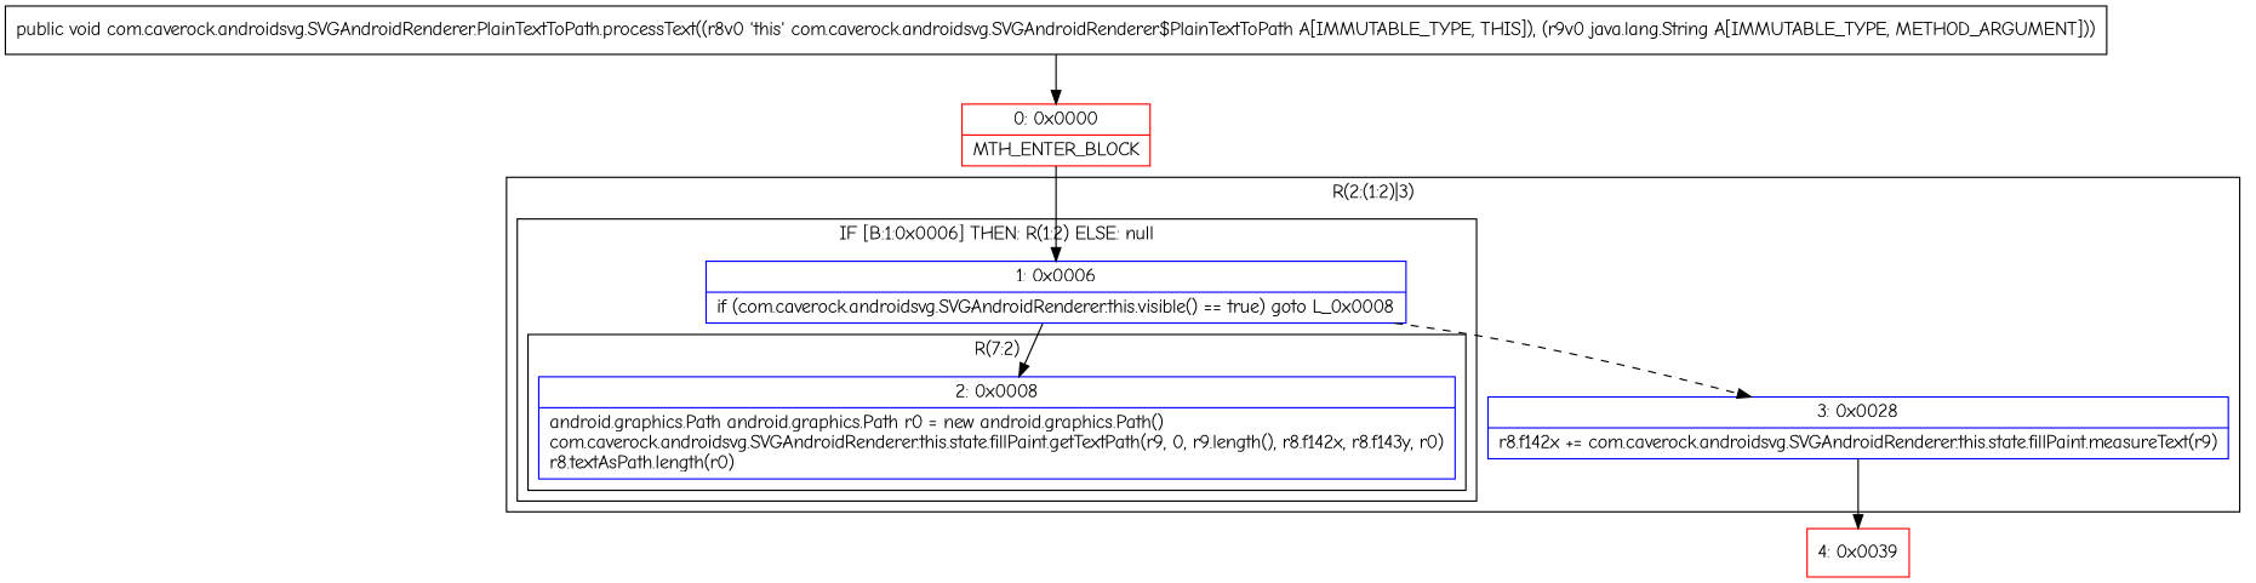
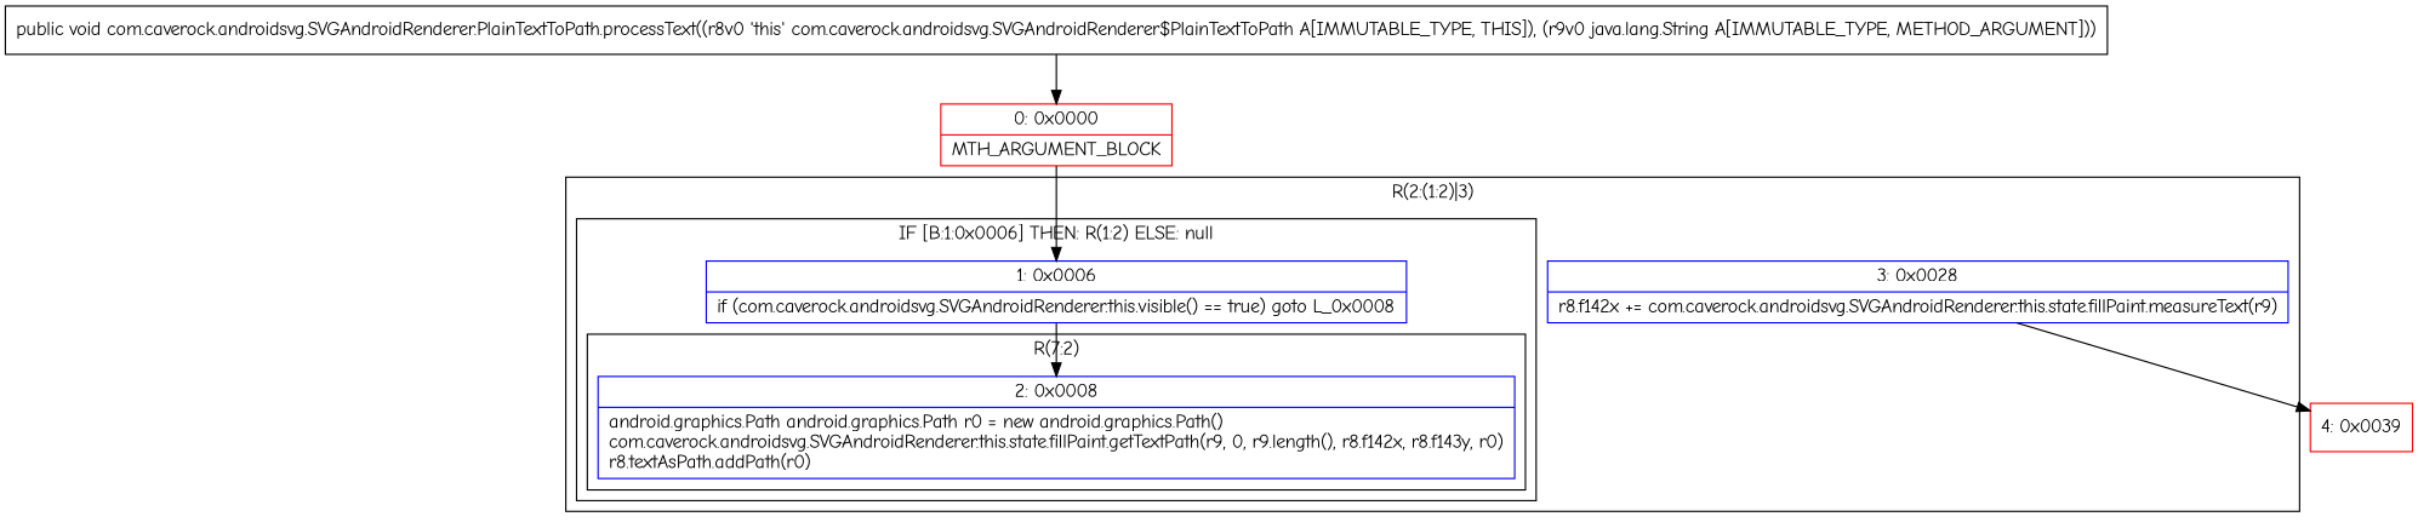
  digraph {
    fontname="Comic Neue"
    node [color=blue fontname="Comic Neue" shape=record]
    edge [fontname="Comic Neue"]
-   n1 [label="{2\:\ 0x0008|android.graphics.Path android.graphics.Path r0 = new android.graphics.Path()\lcom.caverock.androidsvg.SVGAndroidRenderer.this.state.fillPaint.getTextPath(r9, 0, r9.length(), r8.f142x, r8.f143y, r0)\lr8.textAsPath.length(r0)\l}"]
+   n1 [label="{2\:\ 0x0008|android.graphics.Path android.graphics.Path r0 = new android.graphics.Path()\lcom.caverock.androidsvg.SVGAndroidRenderer.this.state.fillPaint.getTextPath(r9, 0, r9.length(), r8.f142x, r8.f143y, r0)\lr8.textAsPath.addPath(r0)\l}"]
    n2 [label="{1\:\ 0x0006|if (com.caverock.androidsvg.SVGAndroidRenderer.this.visible() == true) goto L_0x0008\l}"]
    n3 [label="{3\:\ 0x0028|r8.f142x += com.caverock.androidsvg.SVGAndroidRenderer.this.state.fillPaint.measureText(r9)\l}"]
    n4 [color=red label="{4\:\ 0x0039}"]
-   n5 [color=red label="{0\:\ 0x0000|MTH_ENTER_BLOCK\l}"]
+   n5 [color=red label="{0\:\ 0x0000|MTH_ARGUMENT_BLOCK\l}"]
    n6 [label="{public void com.caverock.androidsvg.SVGAndroidRenderer.PlainTextToPath.processText((r8v0 'this' com.caverock.androidsvg.SVGAndroidRenderer$PlainTextToPath A[IMMUTABLE_TYPE, THIS]), (r9v0 java.lang.String A[IMMUTABLE_TYPE, METHOD_ARGUMENT])) }" color=""]
    subgraph cluster_1 {
      label="R(2:(1:2)|3)"
      n3
      subgraph cluster_2 {
        label="IF [B:1:0x0006] THEN: R(1:2) ELSE: null"
        n2
        subgraph cluster_3 {
          label="R(7:2)"
          n1
        }
      }
    }
    n2 -> n1
-   n2 -> n3 [style=dashed]
    n3 -> n4
    n5 -> n2
    n6 -> n5
  }
